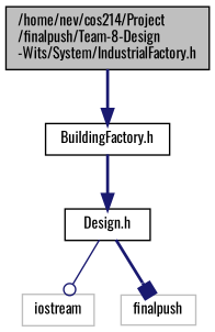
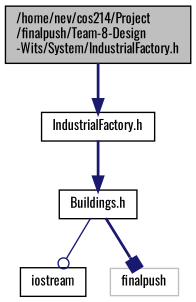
  digraph {
    fontname=Oswald
    node [color=black fillcolor=white fontname=Oswald fontsize=10 shape=record style=filled]
    edge [arrowhead=normal color=midnightblue fontname=Oswald fontsize=10 labelfontname=Helvetica labelfontsize=10 style=bold]
    n1 [fillcolor=grey75 fontcolor=black height=0.2 label="/home/nev/cos214/Project\l/finalpush/Team-8-Design\l-Wits/System/IndustrialFactory.h" width=0.4]
-   n2 [height=0.2 label="BuildingFactory.h" width=0.4]
-   n3 [height=0.2 label="Design.h" width=0.4]
-   n4 [color=grey75 height=0.2 label=iostream width=0.4]
+   n2 [height=0.2 label="IndustrialFactory.h" width=0.4]
+   n3 [height=0.2 label="Buildings.h" width=0.4]
+   n4 [height=0.2 label=iostream width=0.4]
    n5 [color=grey75 height=0.2 label=finalpush width=0.4]
    n1 -> n2
    n2 -> n3
    n3 -> n4 [arrowhead=odot style=solid]
    n3 -> n5 [arrowhead=box]
  }
